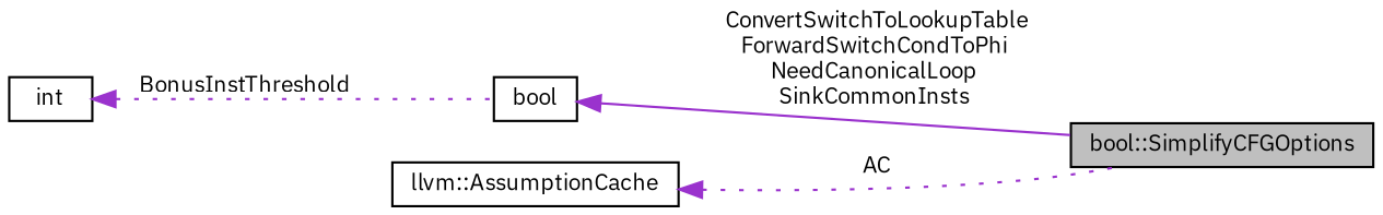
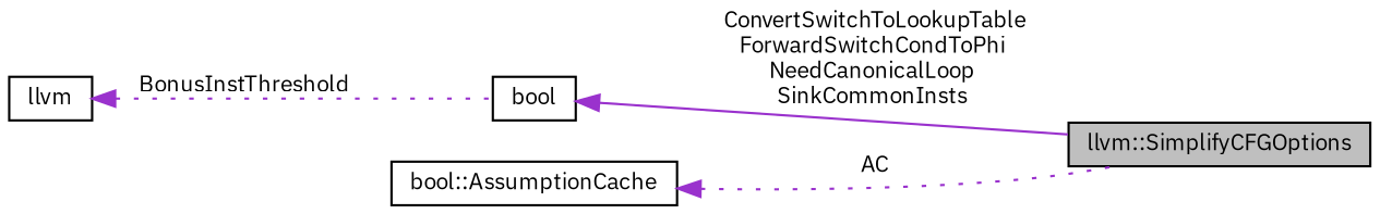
  digraph {
    fontname="IBM Plex Sans"
    rankdir=LR
    node [color=black fontname="IBM Plex Sans" fontsize=10 shape=box]
    edge [color=darkorchid3 dir=back fontname="IBM Plex Sans" fontsize=10 labelfontname=Helvetica labelfontsize=10 style=dotted]
-   n1 [fillcolor=grey75 fontcolor=black height=0.2 label="bool::SimplifyCFGOptions" style=filled width=0.4]
-   n2 [height=0.2 label=int width=0.4]
+   n1 [fillcolor=grey75 fontcolor=black height=0.2 label="llvm::SimplifyCFGOptions" style=filled width=0.4]
+   n2 [height=0.2 label=llvm width=0.4]
    n3 [height=0.2 label=bool width=0.4]
-   n4 [height=0.2 label="llvm::AssumptionCache" width=0.4]
+   n4 [height=0.2 label="bool::AssumptionCache" width=0.4]
    n2 -> n3 [label=" BonusInstThreshold"]
    n3 -> n1 [label=" ConvertSwitchToLookupTable\nForwardSwitchCondToPhi\nNeedCanonicalLoop\nSinkCommonInsts" style=solid]
    n4 -> n1 [label=" AC"]
  }
